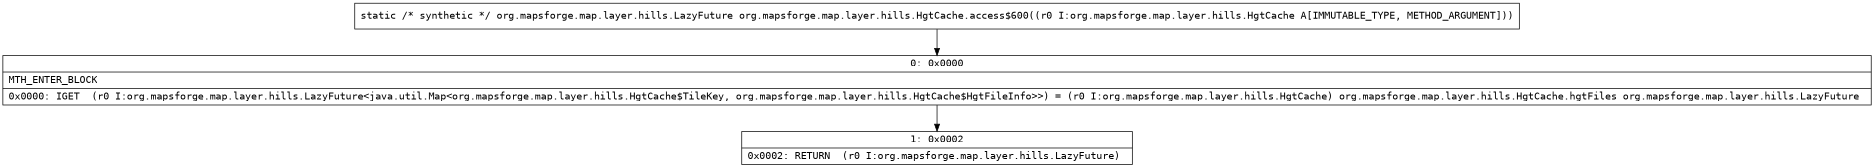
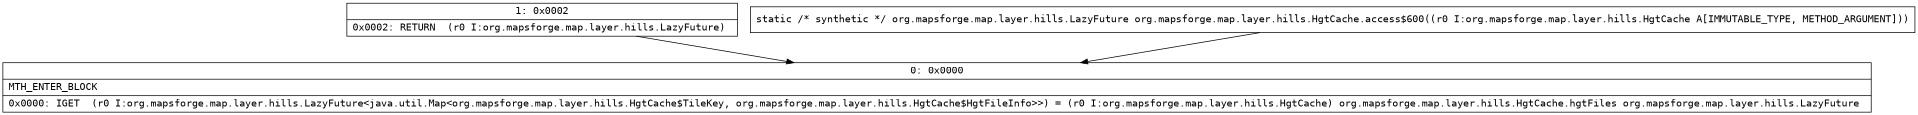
  digraph {
    fontname="DejaVu Sans Mono"
    node [shape=record fontname="DejaVu Sans Mono"]
    edge [fontname="DejaVu Sans Mono"]
    n1 [label="{0\:\ 0x0000|MTH_ENTER_BLOCK\l|0x0000: IGET  (r0 I:org.mapsforge.map.layer.hills.LazyFuture\<java.util.Map\<org.mapsforge.map.layer.hills.HgtCache$TileKey, org.mapsforge.map.layer.hills.HgtCache$HgtFileInfo\>\>) = (r0 I:org.mapsforge.map.layer.hills.HgtCache) org.mapsforge.map.layer.hills.HgtCache.hgtFiles org.mapsforge.map.layer.hills.LazyFuture \l}"]
    n2 [label="{1\:\ 0x0002|0x0002: RETURN  (r0 I:org.mapsforge.map.layer.hills.LazyFuture) \l}"]
    n3 [label="{static \/* synthetic *\/ org.mapsforge.map.layer.hills.LazyFuture org.mapsforge.map.layer.hills.HgtCache.access$600((r0 I:org.mapsforge.map.layer.hills.HgtCache A[IMMUTABLE_TYPE, METHOD_ARGUMENT])) }"]
-   n1 -> n2
+   n2 -> n1
    n3 -> n1
  }
